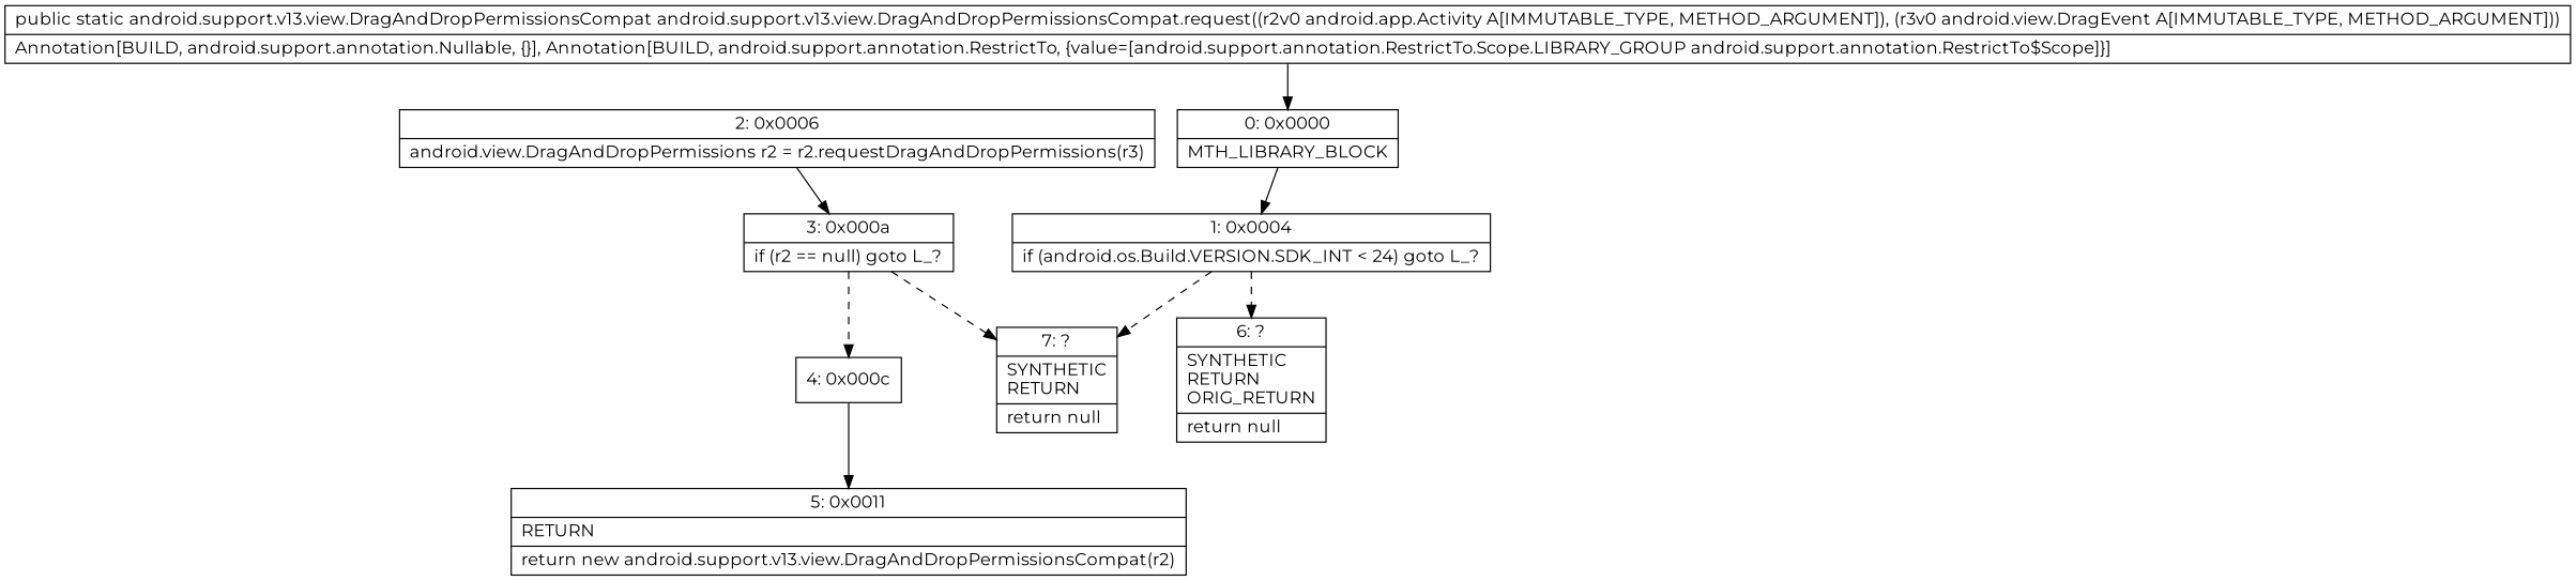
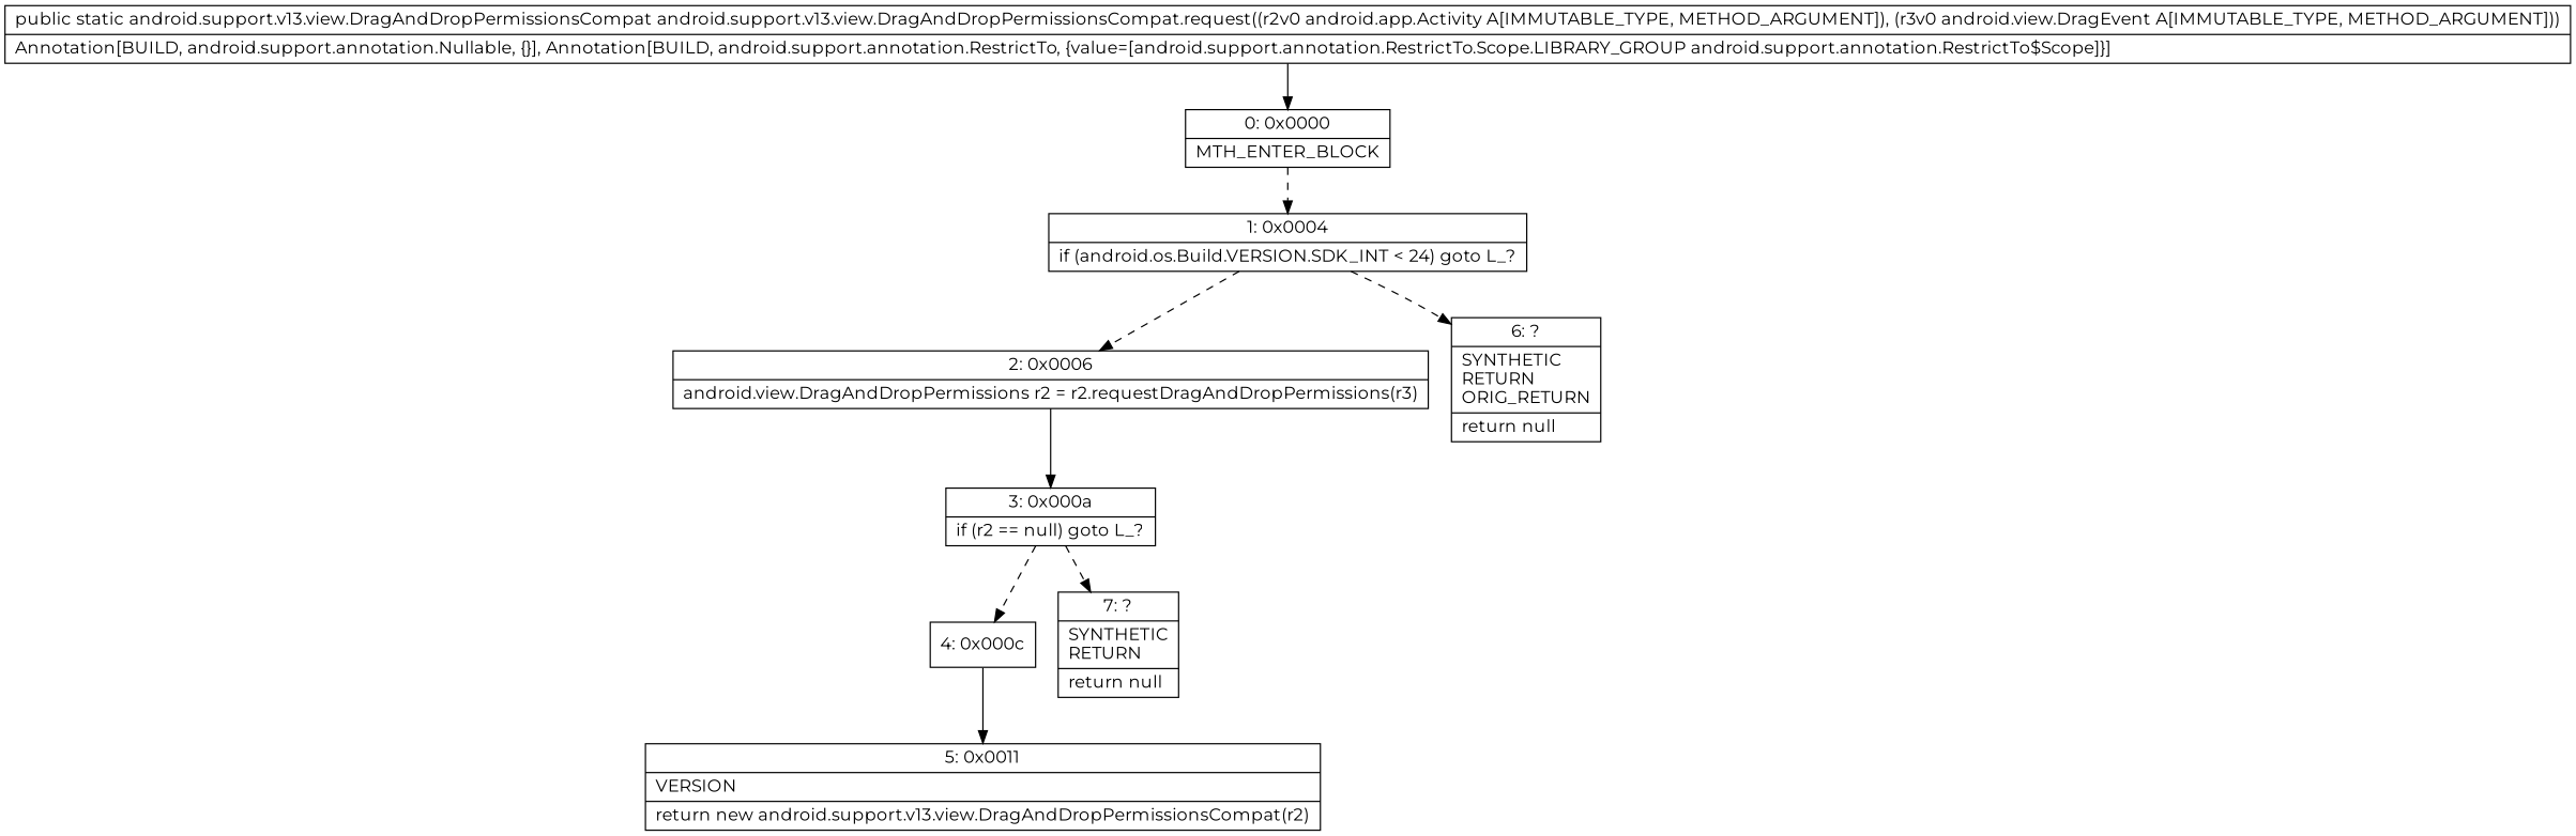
  digraph {
    fontname=Montserrat
    node [fontname=Montserrat shape=record]
    edge [fontname=Montserrat]
-   n1 [label="{0\:\ 0x0000|MTH_LIBRARY_BLOCK\l}"]
+   n1 [label="{0\:\ 0x0000|MTH_ENTER_BLOCK\l}"]
    n2 [label="{1\:\ 0x0004|if (android.os.Build.VERSION.SDK_INT \< 24) goto L_?\l}"]
    n3 [label="{2\:\ 0x0006|android.view.DragAndDropPermissions r2 = r2.requestDragAndDropPermissions(r3)\l}"]
    n4 [label="{6\:\ ?|SYNTHETIC\lRETURN\lORIG_RETURN\l|return null\l}"]
    n5 [label="{3\:\ 0x000a|if (r2 == null) goto L_?\l}"]
    n6 [label="{4\:\ 0x000c}"]
    n7 [label="{7\:\ ?|SYNTHETIC\lRETURN\l|return null\l}"]
-   n8 [label="{5\:\ 0x0011|RETURN\l|return new android.support.v13.view.DragAndDropPermissionsCompat(r2)\l}"]
+   n8 [label="{5\:\ 0x0011|VERSION\l|return new android.support.v13.view.DragAndDropPermissionsCompat(r2)\l}"]
    n9 [label="{public static android.support.v13.view.DragAndDropPermissionsCompat android.support.v13.view.DragAndDropPermissionsCompat.request((r2v0 android.app.Activity A[IMMUTABLE_TYPE, METHOD_ARGUMENT]), (r3v0 android.view.DragEvent A[IMMUTABLE_TYPE, METHOD_ARGUMENT]))  | Annotation[BUILD, android.support.annotation.Nullable, \{\}], Annotation[BUILD, android.support.annotation.RestrictTo, \{value=[android.support.annotation.RestrictTo.Scope.LIBRARY_GROUP android.support.annotation.RestrictTo$Scope]\}]\l}"]
-   n1 -> n2
-   n2 -> n7 [style=dashed]
+   n1 -> n2 [style=dashed]
+   n2 -> n3 [style=dashed]
    n2 -> n4 [style=dashed]
    n3 -> n5
    n5 -> n6 [style=dashed]
    n5 -> n7 [style=dashed]
    n6 -> n8
    n9 -> n1
  }
